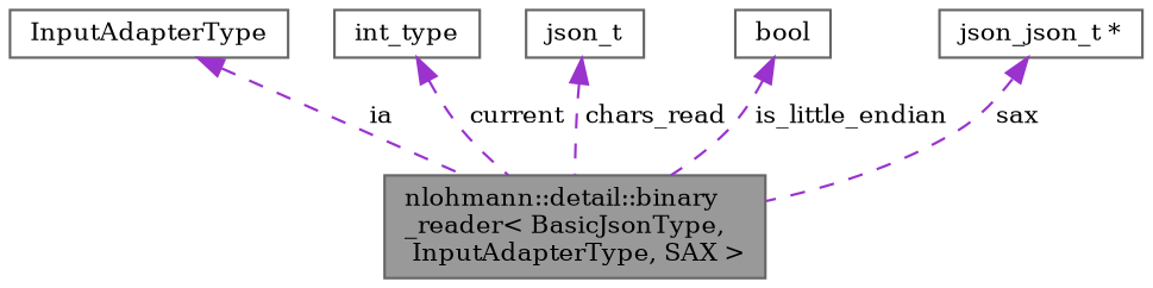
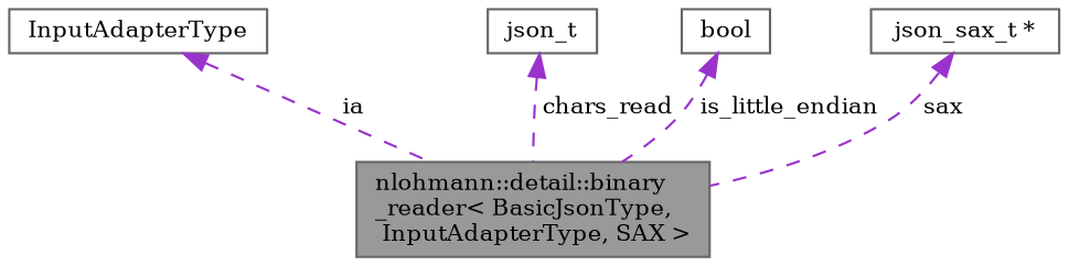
  digraph {
    fontname="DejaVu Serif"
    node [color=gray40 fillcolor=white fontname="DejaVu Serif" fontsize=10 shape=box style=filled]
    edge [color=darkorchid3 dir=back fontname="DejaVu Serif" fontsize=10 labelfontname=Helvetica labelfontsize=10 style=dashed]
    n1 [fillcolor=grey60 fontcolor=black height=0.2 label="nlohmann::detail::binary\l_reader\< BasicJsonType,\l InputAdapterType, SAX \>" width=0.4]
    n2 [height=0.2 label=InputAdapterType width=0.4]
-   n3 [height=0.2 label=int_type width=0.4]
    n4 [height=0.2 label=json_t width=0.4]
    n5 [height=0.2 label=bool width=0.4]
-   n6 [height=0.2 label="json_json_t *" width=0.4]
+   n6 [height=0.2 label="json_sax_t *" width=0.4]
    n2 -> n1 [label=" ia"]
-   n3 -> n1 [label=" current"]
    n4 -> n1 [label=" chars_read"]
    n5 -> n1 [label=" is_little_endian"]
    n6 -> n1 [label=" sax"]
  }
